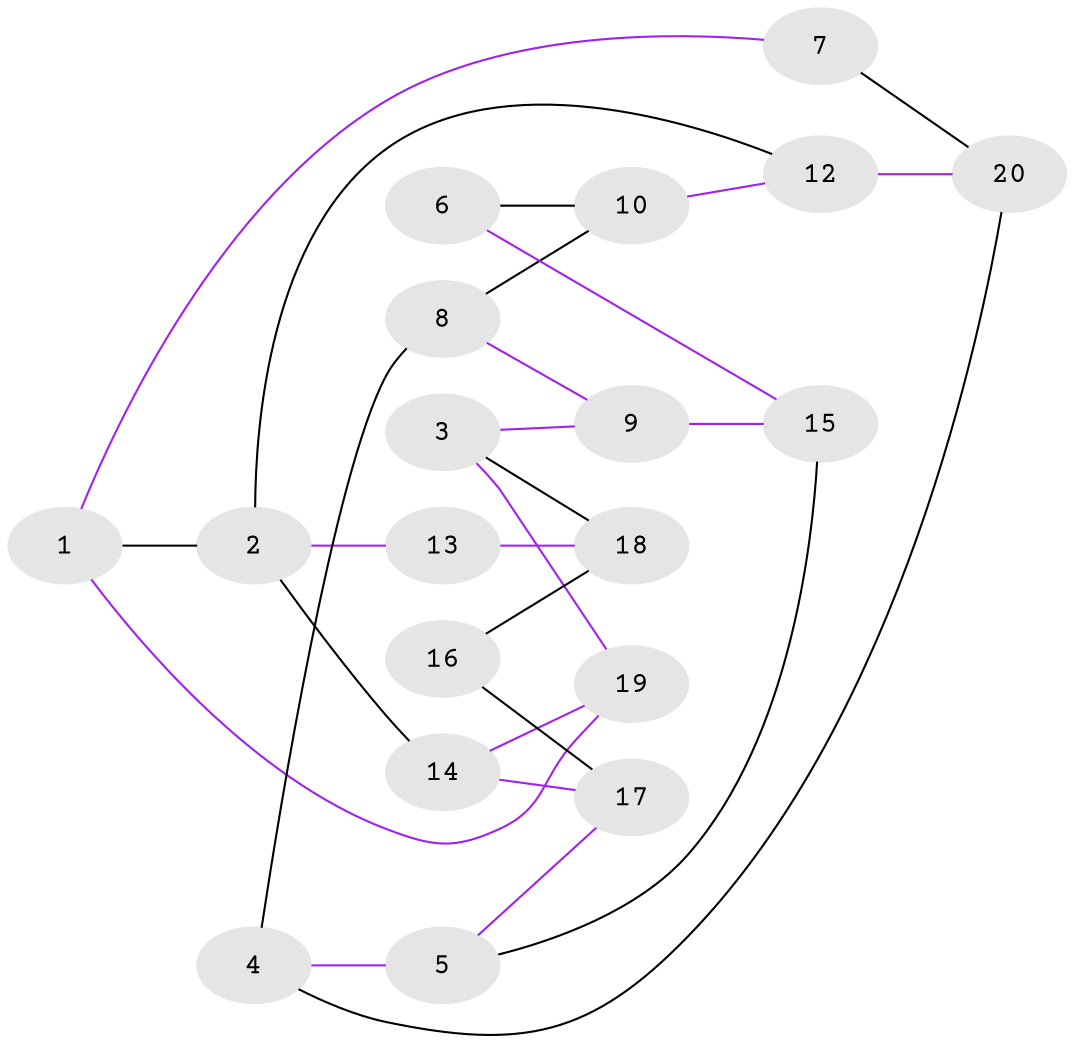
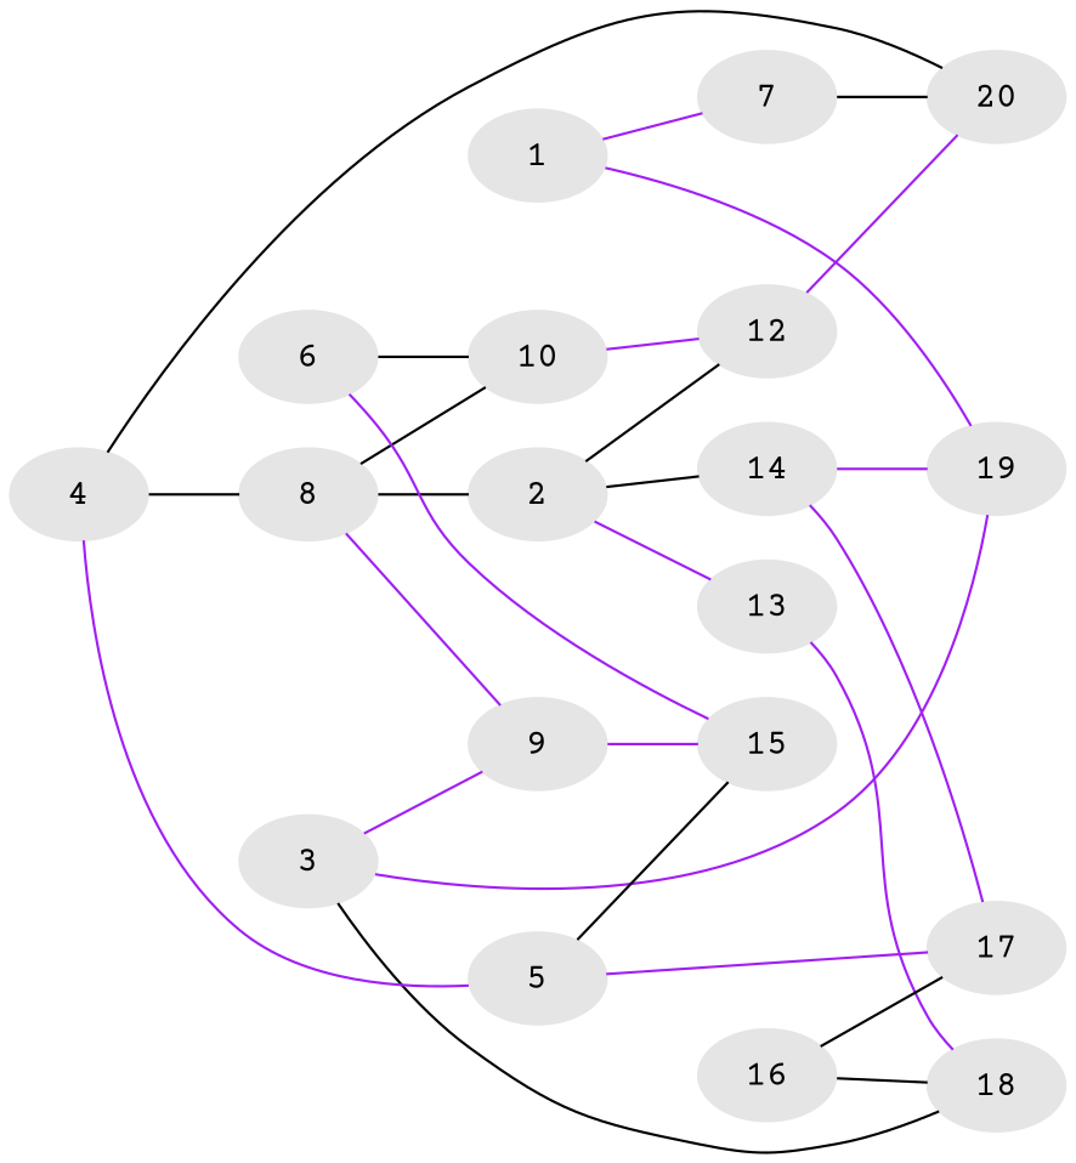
  graph {
    fontname="Courier Prime"
    rankdir=LR
    node [color=gray90 fontname="Courier Prime" style=filled]
    edge [color=purple fontname="Courier Prime"]
    1
    2
    7
    19
    13
    14
    12
    20
    18
    17
    3
    9
    15
    4
    5
    8
    10
    6
    16
-   1 -- 2 [color=black]
+   8 -- 2 [color=black]
    1 -- 7
    1 -- 19
    2 -- 13
    2 -- 14 [color=black]
    2 -- 12 [color=black]
    7 -- 20 [color=black]
    13 -- 18
    14 -- 19
    14 -- 17
    12 -- 20
    3 -- 19
    3 -- 18 [color=black]
    3 -- 9
    9 -- 15
    4 -- 20 [color=black]
    4 -- 5
    4 -- 8 [color=black]
    5 -- 17
    5 -- 15 [color=black]
    8 -- 9
    8 -- 10 [color=black]
    10 -- 12
    6 -- 15
    6 -- 10 [color=black]
    16 -- 18 [color=black]
    16 -- 17 [color=black]
  }
